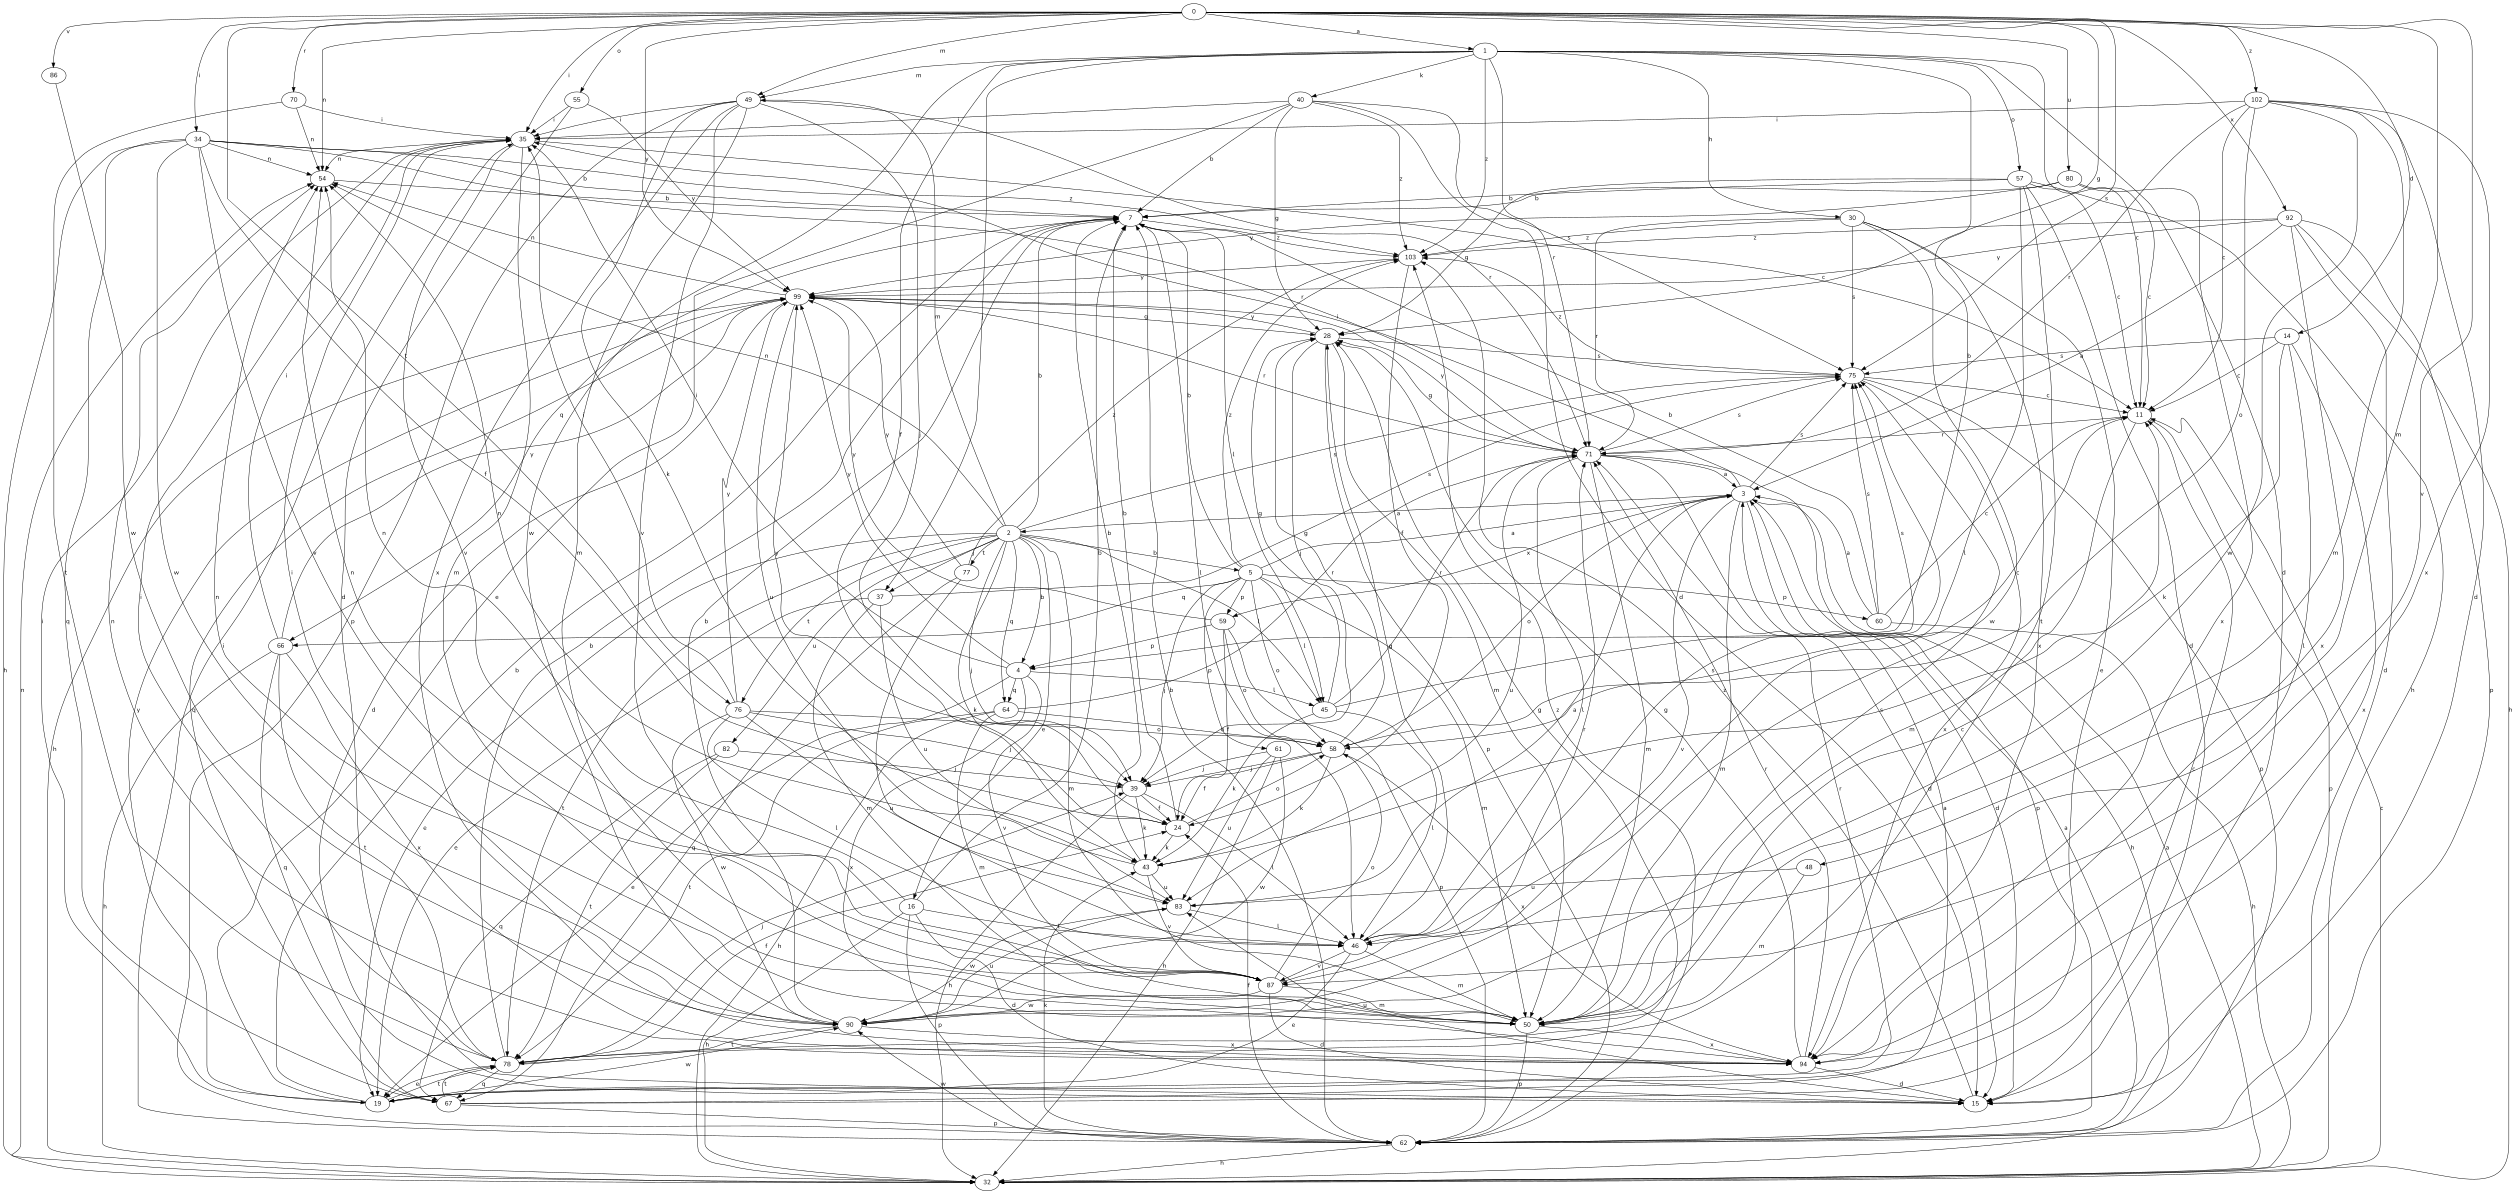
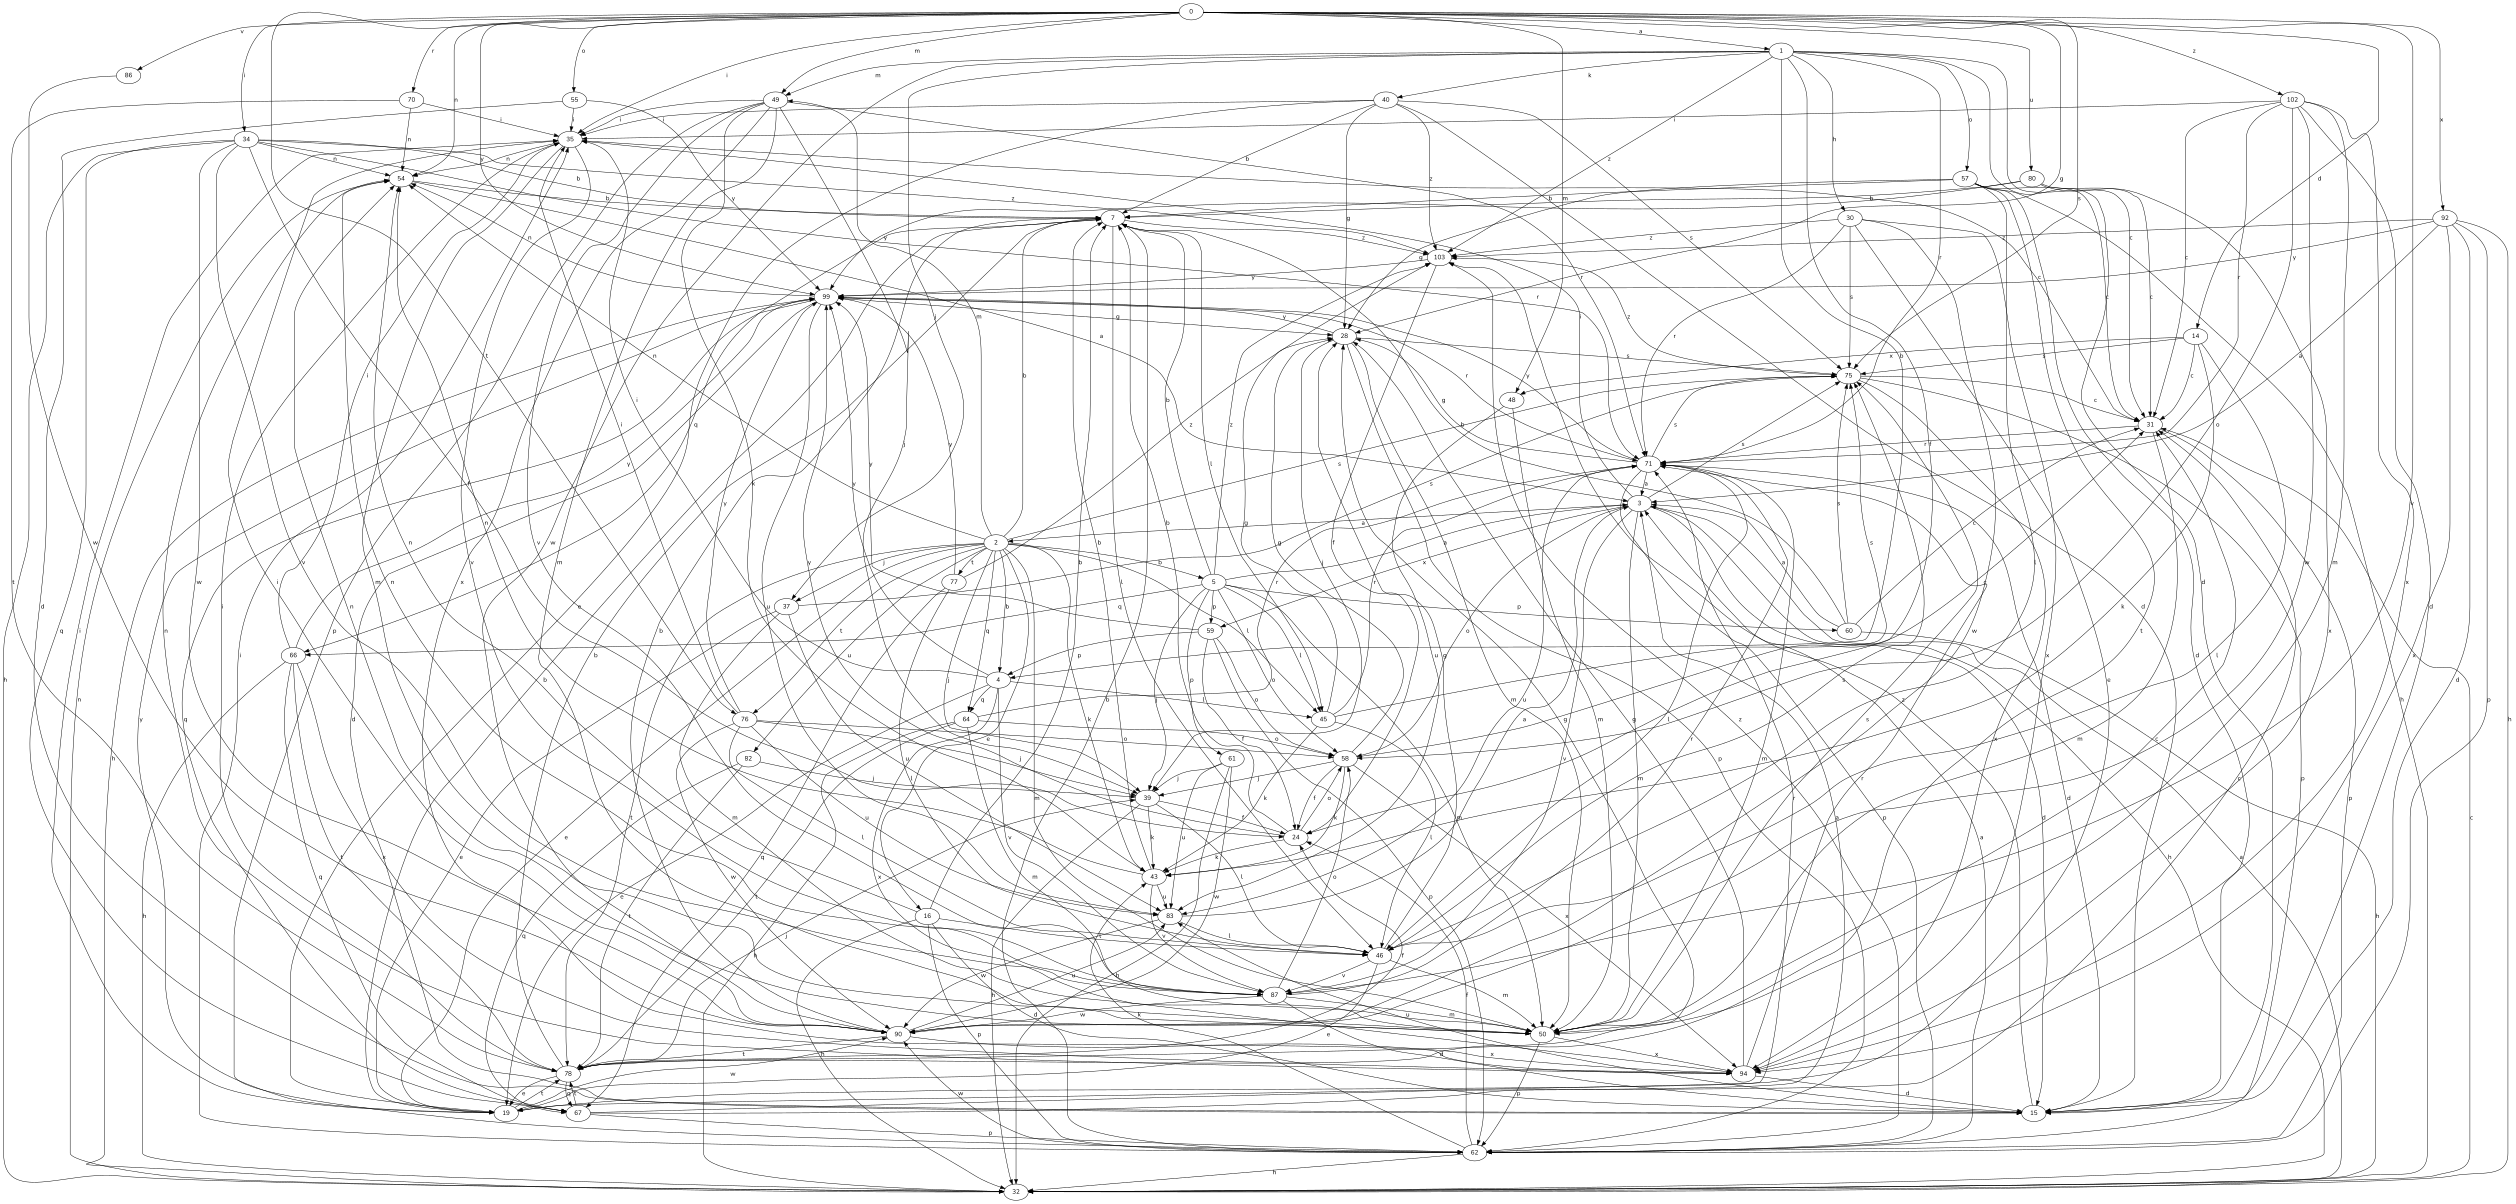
  strict digraph {
    fontname=Nunito
    node [fontname=Nunito]
    edge [fontname=Nunito]
    0
    1
    14
    28
    34
    35
    48
    49
    54
    55
    70
    75
    76
    80
    86
    87
    92
    99
    102
    4
-   11
+   11 [label=31]
    15
    24
    30
    37
    40
    57
    71
    90
    103
    43
    94
    46
    39
    50
    62
    7
    32
    67
    83
    3
    78
    58
    19
    45
    64
    2
    5
    16
    77
    82
    59
    60
    61
    66
    0 -> 1 [label=a]
    0 -> 14 [label=d]
    0 -> 28 [label=g]
    0 -> 34 [label=i]
    0 -> 35 [label=i]
    0 -> 48 [label=m]
    0 -> 49 [label=m]
    0 -> 54 [label=n]
    0 -> 55 [label=o]
    0 -> 70 [label=r]
    0 -> 75 [label=s]
    0 -> 76 [label=t]
    0 -> 80 [label=u]
    0 -> 86 [label=v]
    0 -> 87 [label=v]
    0 -> 92 [label=x]
    0 -> 99 [label=y]
    0 -> 102 [label=z]
    1 -> 49 [label=m]
    1 -> 4 [label=b]
    1 -> 11 [label=c]
    1 -> 15 [label=d]
    1 -> 24 [label=f]
    1 -> 30 [label=h]
    1 -> 37 [label=j]
    1 -> 40 [label=k]
    1 -> 57 [label=o]
    1 -> 71 [label=r]
    1 -> 90 [label=w]
    1 -> 103 [label=z]
    14 -> 75 [label=s]
    14 -> 11 [label=c]
    14 -> 43 [label=k]
-   14 -> 94 [label=x]
+   14 -> 48 [label=x]
    14 -> 46 [label=l]
    28 -> 75 [label=s]
    28 -> 99 [label=y]
    28 -> 39 [label=j]
    28 -> 50 [label=m]
    28 -> 62 [label=p]
    34 -> 54 [label=n]
    34 -> 87 [label=v]
    34 -> 24 [label=f]
    34 -> 71 [label=r]
    34 -> 90 [label=w]
    34 -> 103 [label=z]
    34 -> 7 [label=b]
    34 -> 32 [label=h]
    34 -> 67 [label=q]
    35 -> 54 [label=n]
    35 -> 87 [label=v]
    35 -> 11 [label=c]
    35 -> 50 [label=m]
    48 -> 50 [label=m]
    48 -> 83 [label=u]
    49 -> 35 [label=i]
    49 -> 87 [label=v]
    49 -> 71 [label=r]
    49 -> 43 [label=k]
    49 -> 94 [label=x]
    49 -> 39 [label=j]
    49 -> 50 [label=m]
    49 -> 62 [label=p]
    54 -> 7 [label=b]
+   54 -> 3 [label=a]
    55 -> 35 [label=i]
    55 -> 99 [label=y]
    55 -> 15 [label=d]
    70 -> 35 [label=i]
    70 -> 54 [label=n]
    70 -> 78 [label=t]
    75 -> 11 [label=c]
    75 -> 103 [label=z]
    75 -> 94 [label=x]
    75 -> 62 [label=p]
    76 -> 35 [label=i]
    76 -> 99 [label=y]
    76 -> 90 [label=w]
    76 -> 46 [label=l]
    76 -> 39 [label=j]
    76 -> 83 [label=u]
    76 -> 58 [label=o]
    80 -> 99 [label=y]
    80 -> 11 [label=c]
    80 -> 94 [label=x]
    80 -> 7 [label=b]
    86 -> 90 [label=w]
    87 -> 54 [label=n]
    87 -> 15 [label=d]
    87 -> 71 [label=r]
    87 -> 90 [label=w]
    87 -> 50 [label=m]
    87 -> 58 [label=o]
    92 -> 99 [label=y]
    92 -> 15 [label=d]
    92 -> 103 [label=z]
    92 -> 94 [label=x]
    92 -> 62 [label=p]
    92 -> 32 [label=h]
    92 -> 3 [label=a]
    99 -> 28 [label=g]
    99 -> 54 [label=n]
    99 -> 15 [label=d]
    99 -> 71 [label=r]
    99 -> 32 [label=h]
    99 -> 67 [label=q]
    99 -> 83 [label=u]
    102 -> 35 [label=i]
    102 -> 11 [label=c]
    102 -> 15 [label=d]
    102 -> 71 [label=r]
    102 -> 90 [label=w]
    102 -> 94 [label=x]
    102 -> 50 [label=m]
    102 -> 58 [label=o]
    4 -> 35 [label=i]
    4 -> 87 [label=v]
    4 -> 99 [label=y]
    4 -> 94 [label=x]
    4 -> 19 [label=e]
    4 -> 45 [label=l]
    4 -> 64 [label=q]
    11 -> 71 [label=r]
    11 -> 50 [label=m]
    11 -> 62 [label=p]
    15 -> 103 [label=z]
    15 -> 83 [label=u]
    24 -> 99 [label=y]
    24 -> 43 [label=k]
    24 -> 7 [label=b]
    24 -> 58 [label=o]
    30 -> 75 [label=s]
    30 -> 71 [label=r]
    30 -> 90 [label=w]
    30 -> 103 [label=z]
    30 -> 94 [label=x]
    30 -> 19 [label=e]
    37 -> 75 [label=s]
    37 -> 50 [label=m]
    37 -> 83 [label=u]
    37 -> 19 [label=e]
    40 -> 28 [label=g]
    40 -> 35 [label=i]
    40 -> 75 [label=s]
    40 -> 15 [label=d]
    40 -> 103 [label=z]
    40 -> 7 [label=b]
    40 -> 19 [label=e]
    57 -> 28 [label=g]
    57 -> 11 [label=c]
    57 -> 15 [label=d]
    57 -> 46 [label=l]
    57 -> 7 [label=b]
    57 -> 32 [label=h]
    57 -> 78 [label=t]
    71 -> 28 [label=g]
    71 -> 75 [label=s]
    71 -> 99 [label=y]
    71 -> 15 [label=d]
    71 -> 46 [label=l]
    71 -> 50 [label=m]
    71 -> 62 [label=p]
    71 -> 83 [label=u]
    71 -> 3 [label=a]
    90 -> 35 [label=i]
    90 -> 94 [label=x]
    90 -> 7 [label=b]
    90 -> 83 [label=u]
    90 -> 78 [label=t]
    103 -> 99 [label=y]
    103 -> 24 [label=f]
    43 -> 54 [label=n]
    43 -> 87 [label=v]
    43 -> 7 [label=b]
    43 -> 83 [label=u]
    94 -> 28 [label=g]
    94 -> 54 [label=n]
    94 -> 15 [label=d]
    94 -> 71 [label=r]
    46 -> 28 [label=g]
    46 -> 75 [label=s]
    46 -> 87 [label=v]
    46 -> 50 [label=m]
    46 -> 19 [label=e]
    39 -> 24 [label=f]
    39 -> 43 [label=k]
    39 -> 46 [label=l]
    39 -> 32 [label=h]
    50 -> 54 [label=n]
    50 -> 75 [label=s]
    50 -> 11 [label=c]
    50 -> 94 [label=x]
    50 -> 62 [label=p]
    62 -> 35 [label=i]
    62 -> 24 [label=f]
    62 -> 90 [label=w]
    62 -> 103 [label=z]
    62 -> 43 [label=k]
    62 -> 7 [label=b]
    62 -> 32 [label=h]
    62 -> 3 [label=a]
    7 -> 103 [label=z]
    7 -> 46 [label=l]
    7 -> 45 [label=l]
    7 -> 66 [label=q]
    32 -> 54 [label=n]
    32 -> 11 [label=c]
    32 -> 3 [label=a]
    67 -> 11 [label=c]
    67 -> 62 [label=p]
    67 -> 3 [label=a]
    67 -> 78 [label=t]
    83 -> 90 [label=w]
    83 -> 46 [label=l]
    83 -> 3 [label=a]
    3 -> 35 [label=i]
    3 -> 75 [label=s]
    3 -> 87 [label=v]
    3 -> 15 [label=d]
    3 -> 50 [label=m]
    3 -> 32 [label=h]
    3 -> 58 [label=o]
    3 -> 2 [label=a]
    3 -> 59 [label=x]
    78 -> 28 [label=g]
    78 -> 35 [label=i]
    78 -> 24 [label=f]
    78 -> 39 [label=j]
    78 -> 7 [label=b]
    78 -> 67 [label=q]
    78 -> 19 [label=e]
    58 -> 28 [label=g]
    58 -> 11 [label=c]
    58 -> 24 [label=f]
    58 -> 43 [label=k]
    58 -> 94 [label=x]
    58 -> 39 [label=j]
    19 -> 35 [label=i]
    19 -> 99 [label=y]
    19 -> 71 [label=r]
    19 -> 90 [label=w]
    19 -> 7 [label=b]
    19 -> 78 [label=t]
    45 -> 28 [label=g]
    45 -> 75 [label=s]
    45 -> 71 [label=r]
    45 -> 43 [label=k]
    45 -> 46 [label=l]
    64 -> 71 [label=r]
    64 -> 50 [label=m]
    64 -> 32 [label=h]
    64 -> 78 [label=t]
    64 -> 58 [label=o]
    2 -> 49 [label=m]
    2 -> 54 [label=n]
    2 -> 75 [label=s]
    2 -> 76 [label=t]
    2 -> 4 [label=b]
    2 -> 37 [label=j]
    2 -> 43 [label=k]
    2 -> 39 [label=j]
    2 -> 50 [label=m]
    2 -> 7 [label=b]
    2 -> 78 [label=t]
    2 -> 19 [label=e]
    2 -> 45 [label=l]
    2 -> 64 [label=q]
    2 -> 5 [label=b]
    2 -> 16 [label=e]
    2 -> 77 [label=t]
    2 -> 82 [label=u]
    5 -> 103 [label=z]
    5 -> 39 [label=j]
    5 -> 50 [label=m]
    5 -> 7 [label=b]
    5 -> 3 [label=a]
    5 -> 58 [label=o]
    5 -> 45 [label=l]
    5 -> 59 [label=p]
    5 -> 60 [label=p]
    5 -> 61 [label=p]
    5 -> 66 [label=q]
    16 -> 54 [label=n]
    16 -> 15 [label=d]
    16 -> 46 [label=l]
    16 -> 62 [label=p]
    16 -> 7 [label=b]
    16 -> 32 [label=h]
    77 -> 99 [label=y]
    77 -> 103 [label=z]
    77 -> 46 [label=l]
    77 -> 67 [label=q]
    82 -> 39 [label=j]
    82 -> 67 [label=q]
    82 -> 78 [label=t]
    59 -> 99 [label=y]
    59 -> 4 [label=p]
    59 -> 24 [label=f]
    59 -> 62 [label=p]
    59 -> 58 [label=o]
    60 -> 75 [label=s]
    60 -> 11 [label=c]
    60 -> 7 [label=b]
    60 -> 32 [label=h]
    60 -> 3 [label=a]
    61 -> 90 [label=w]
    61 -> 39 [label=j]
    61 -> 32 [label=h]
    61 -> 83 [label=u]
    66 -> 35 [label=i]
    66 -> 99 [label=y]
    66 -> 94 [label=x]
    66 -> 32 [label=h]
    66 -> 67 [label=q]
    66 -> 78 [label=t]
  }
